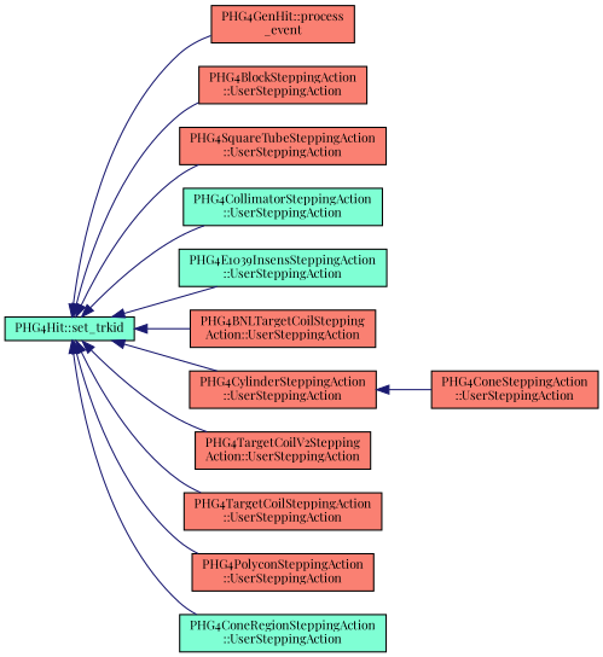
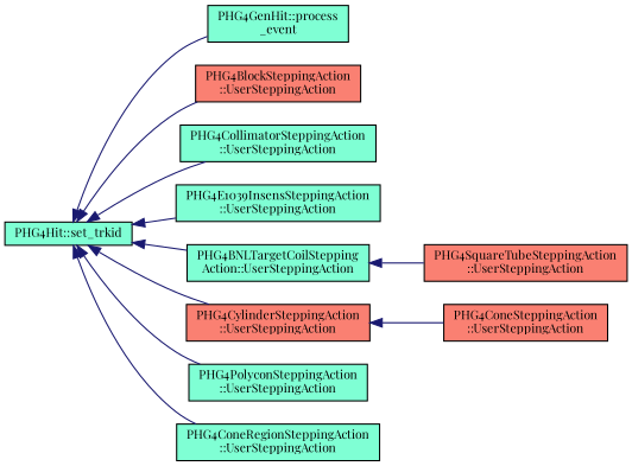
  digraph {
    fontname="Playfair Display"
    rankdir=LR
    node [color=black fillcolor=salmon fontname="Playfair Display" fontsize=10 shape=record style=filled]
    edge [color=midnightblue dir=back fontname="Playfair Display" fontsize=10 labelfontname=FreeSans labelfontsize=10 style=solid]
    n1 [fillcolor=aquamarine fontcolor=black height=0.2 label="PHG4Hit::set_trkid" width=0.4]
-   n2 [height=0.2 label="PHG4GenHit::process\l_event" width=0.4]
+   n2 [fillcolor=aquamarine height=0.2 label="PHG4GenHit::process\l_event" width=0.4]
    n3 [height=0.2 label="PHG4BlockSteppingAction\l::UserSteppingAction" width=0.4]
    n4 [height=0.2 label="PHG4SquareTubeSteppingAction\l::UserSteppingAction" width=0.4]
    n5 [fillcolor=aquamarine height=0.2 label="PHG4CollimatorSteppingAction\l::UserSteppingAction" width=0.4]
    n6 [fillcolor=aquamarine height=0.2 label="PHG4E1039InsensSteppingAction\l::UserSteppingAction" width=0.4]
-   n7 [height=0.2 label="PHG4BNLTargetCoilStepping\lAction::UserSteppingAction" width=0.4]
+   n7 [fillcolor=aquamarine height=0.2 label="PHG4BNLTargetCoilStepping\lAction::UserSteppingAction" width=0.4]
    n8 [height=0.2 label="PHG4CylinderSteppingAction\l::UserSteppingAction" width=0.4]
-   n9 [height=0.2 label="PHG4TargetCoilV2Stepping\lAction::UserSteppingAction" width=0.4]
-   n10 [height=0.2 label="PHG4TargetCoilSteppingAction\l::UserSteppingAction" width=0.4]
-   n11 [height=0.2 label="PHG4PolyconSteppingAction\l::UserSteppingAction" width=0.4]
+   n11 [fillcolor=aquamarine height=0.2 label="PHG4PolyconSteppingAction\l::UserSteppingAction" width=0.4]
    n12 [fillcolor=aquamarine height=0.2 label="PHG4ConeRegionSteppingAction\l::UserSteppingAction" width=0.4]
    n13 [height=0.2 label="PHG4ConeSteppingAction\l::UserSteppingAction" width=0.4]
    n1 -> n2
    n1 -> n3
-   n1 -> n4
+   n7 -> n4
    n1 -> n5
    n1 -> n6
    n1 -> n7
    n1 -> n8
-   n1 -> n9
-   n1 -> n10
    n1 -> n11
    n1 -> n12
    n8 -> n13
  }
